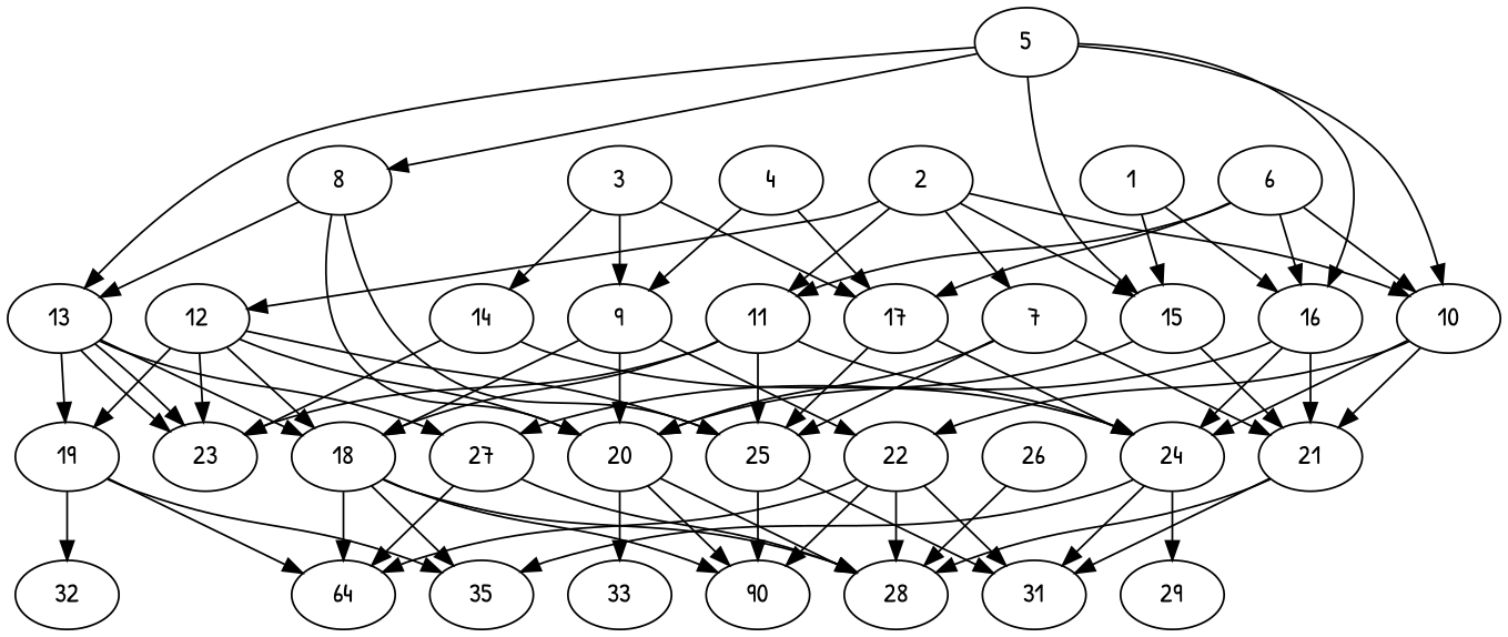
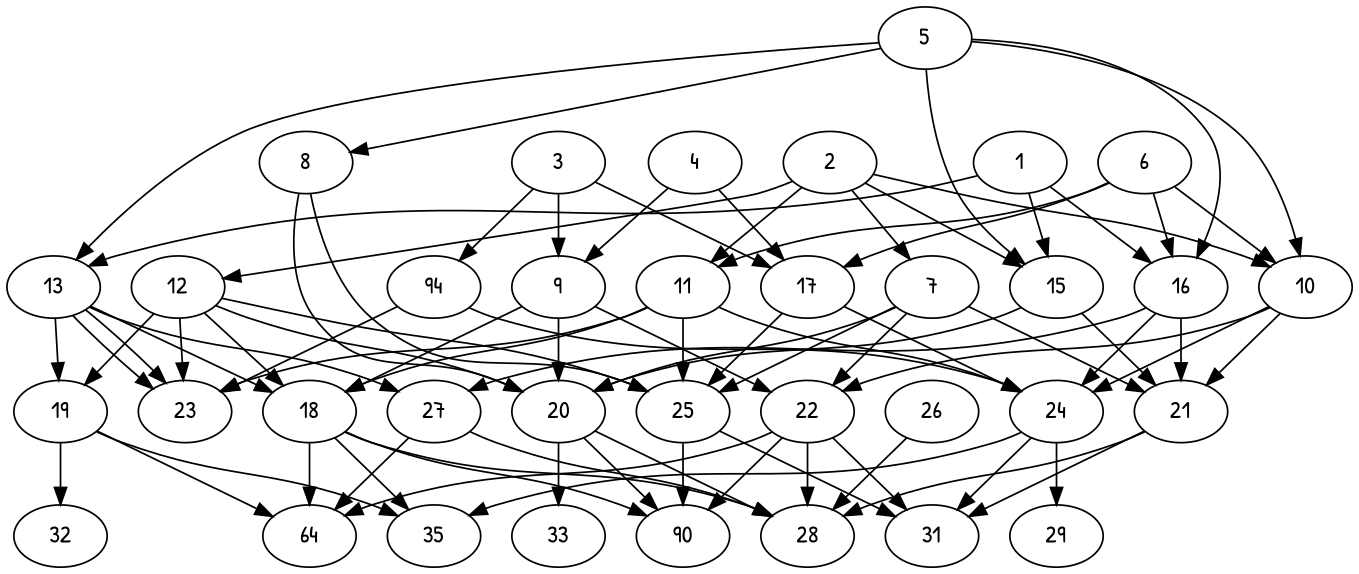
  digraph {
    fontname="Patrick Hand"
    node [alpha=0.19 fontname="Patrick Hand"]
    edge [fontname="Patrick Hand"]
    1 [alpha=0.05 expect_size=334382458331987968]
    13 [alpha=0.05 expect_size=15337557024640598016]
    15 [alpha=0.10 expect_size=2622532622994157]
    16 [alpha=0.04 expect_size=317350646359191936]
    18 [alpha=0.01 expect_size=80555148239262656]
    23 [alpha=0.15 expect_size=134755012362731782144]
    19 [alpha=0.15 expect_size=169082329608906720]
    27 [alpha=0.00 expect_size=332119020871550656]
    20 [alpha=0.09 expect_size=432682259477913]
    21 [alpha=0.08 expect_size=260564511420596032]
    24 [alpha=0.14 expect_size=141772817041402768]
    28 [alpha=0.14 expect_size=304762048871399424]
    n13 [expect_size=42537976555116560 label=90]
    n14 [alpha=0.16 expect_size=130820276705893248 label=64]
    35 [alpha=0.11 expect_size=48370000385848377344]
    32 [alpha=0.14 expect_size=5261519621193728000]
    33 [expect_size=7919356876436412]
    31 [alpha=0.17 expect_size=7496168187357036544]
    29 [alpha=0.03 expect_size=1246058454718748]
    2 [expect_size=289556298132918016]
    7 [expect_size=4428071201598102]
    10 [alpha=0.11 expect_size=23695698196848181248]
    11 [alpha=0.04 expect_size=1304454731012880]
    12 [alpha=0.11 expect_size=701072482068614]
    22 [alpha=0.02 expect_size=116952607426563014656]
    25 [alpha=0.03 expect_size=1042272632195874]
    26 [alpha=0.14 expect_size=317799944987661]
    3 [alpha=0.01 expect_size=31351143207020456]
    9 [expect_size=1184385349373190]
-   14 [alpha=0.10 expect_size=66077639377037272]
+   14 [alpha=0.10 expect_size=66077639377037272 label=94]
    17 [alpha=0.09 expect_size=76185645343922]
    4 [alpha=0.02 expect_size=206032320928893894656]
    5 [alpha=0.17 expect_size=2144906703170489]
    8 [alpha=0.04 expect_size=197393034820331]
    6 [expect_size=244526775039277662208]
-   8 -> 13
+   1 -> 13
    1 -> 15
    1 -> 16
    13 -> 18
    13 -> 23
    13 -> 23
    13 -> 19
    13 -> 27
    15 -> 20
    15 -> 21
    16 -> 27
    16 -> 21
    16 -> 24
    18 -> 28
    18 -> n13
    18 -> n14
    18 -> 35
    19 -> n14
    19 -> 35
    19 -> 32
    27 -> 28
    27 -> n14
    20 -> 28
    20 -> n13
    20 -> 33
    21 -> 28
    21 -> 31
    24 -> 35
    24 -> 31
    24 -> 29
    2 -> 15
    2 -> 7
    2 -> 10
    2 -> 11
    2 -> 12
    7 -> 20
    7 -> 21
+   7 -> 22
    7 -> 25
    10 -> 21
    10 -> 24
    10 -> 22
    11 -> 18
    11 -> 23
    11 -> 24
    11 -> 25
    12 -> 18
    12 -> 23
    12 -> 19
    12 -> 20
    12 -> 25
    22 -> 28
    22 -> n13
    22 -> n14
    22 -> 31
    25 -> n13
    25 -> 31
    26 -> 28
    3 -> 9
    3 -> 14
    3 -> 17
    9 -> 18
    9 -> 20
    9 -> 22
    14 -> 23
    14 -> 24
    17 -> 24
    17 -> 25
    4 -> 9
    4 -> 17
    5 -> 13
    5 -> 15
    5 -> 16
    5 -> 10
    5 -> 8
    8 -> 20
    8 -> 25
    6 -> 16
    6 -> 10
    6 -> 11
    6 -> 17
  }
